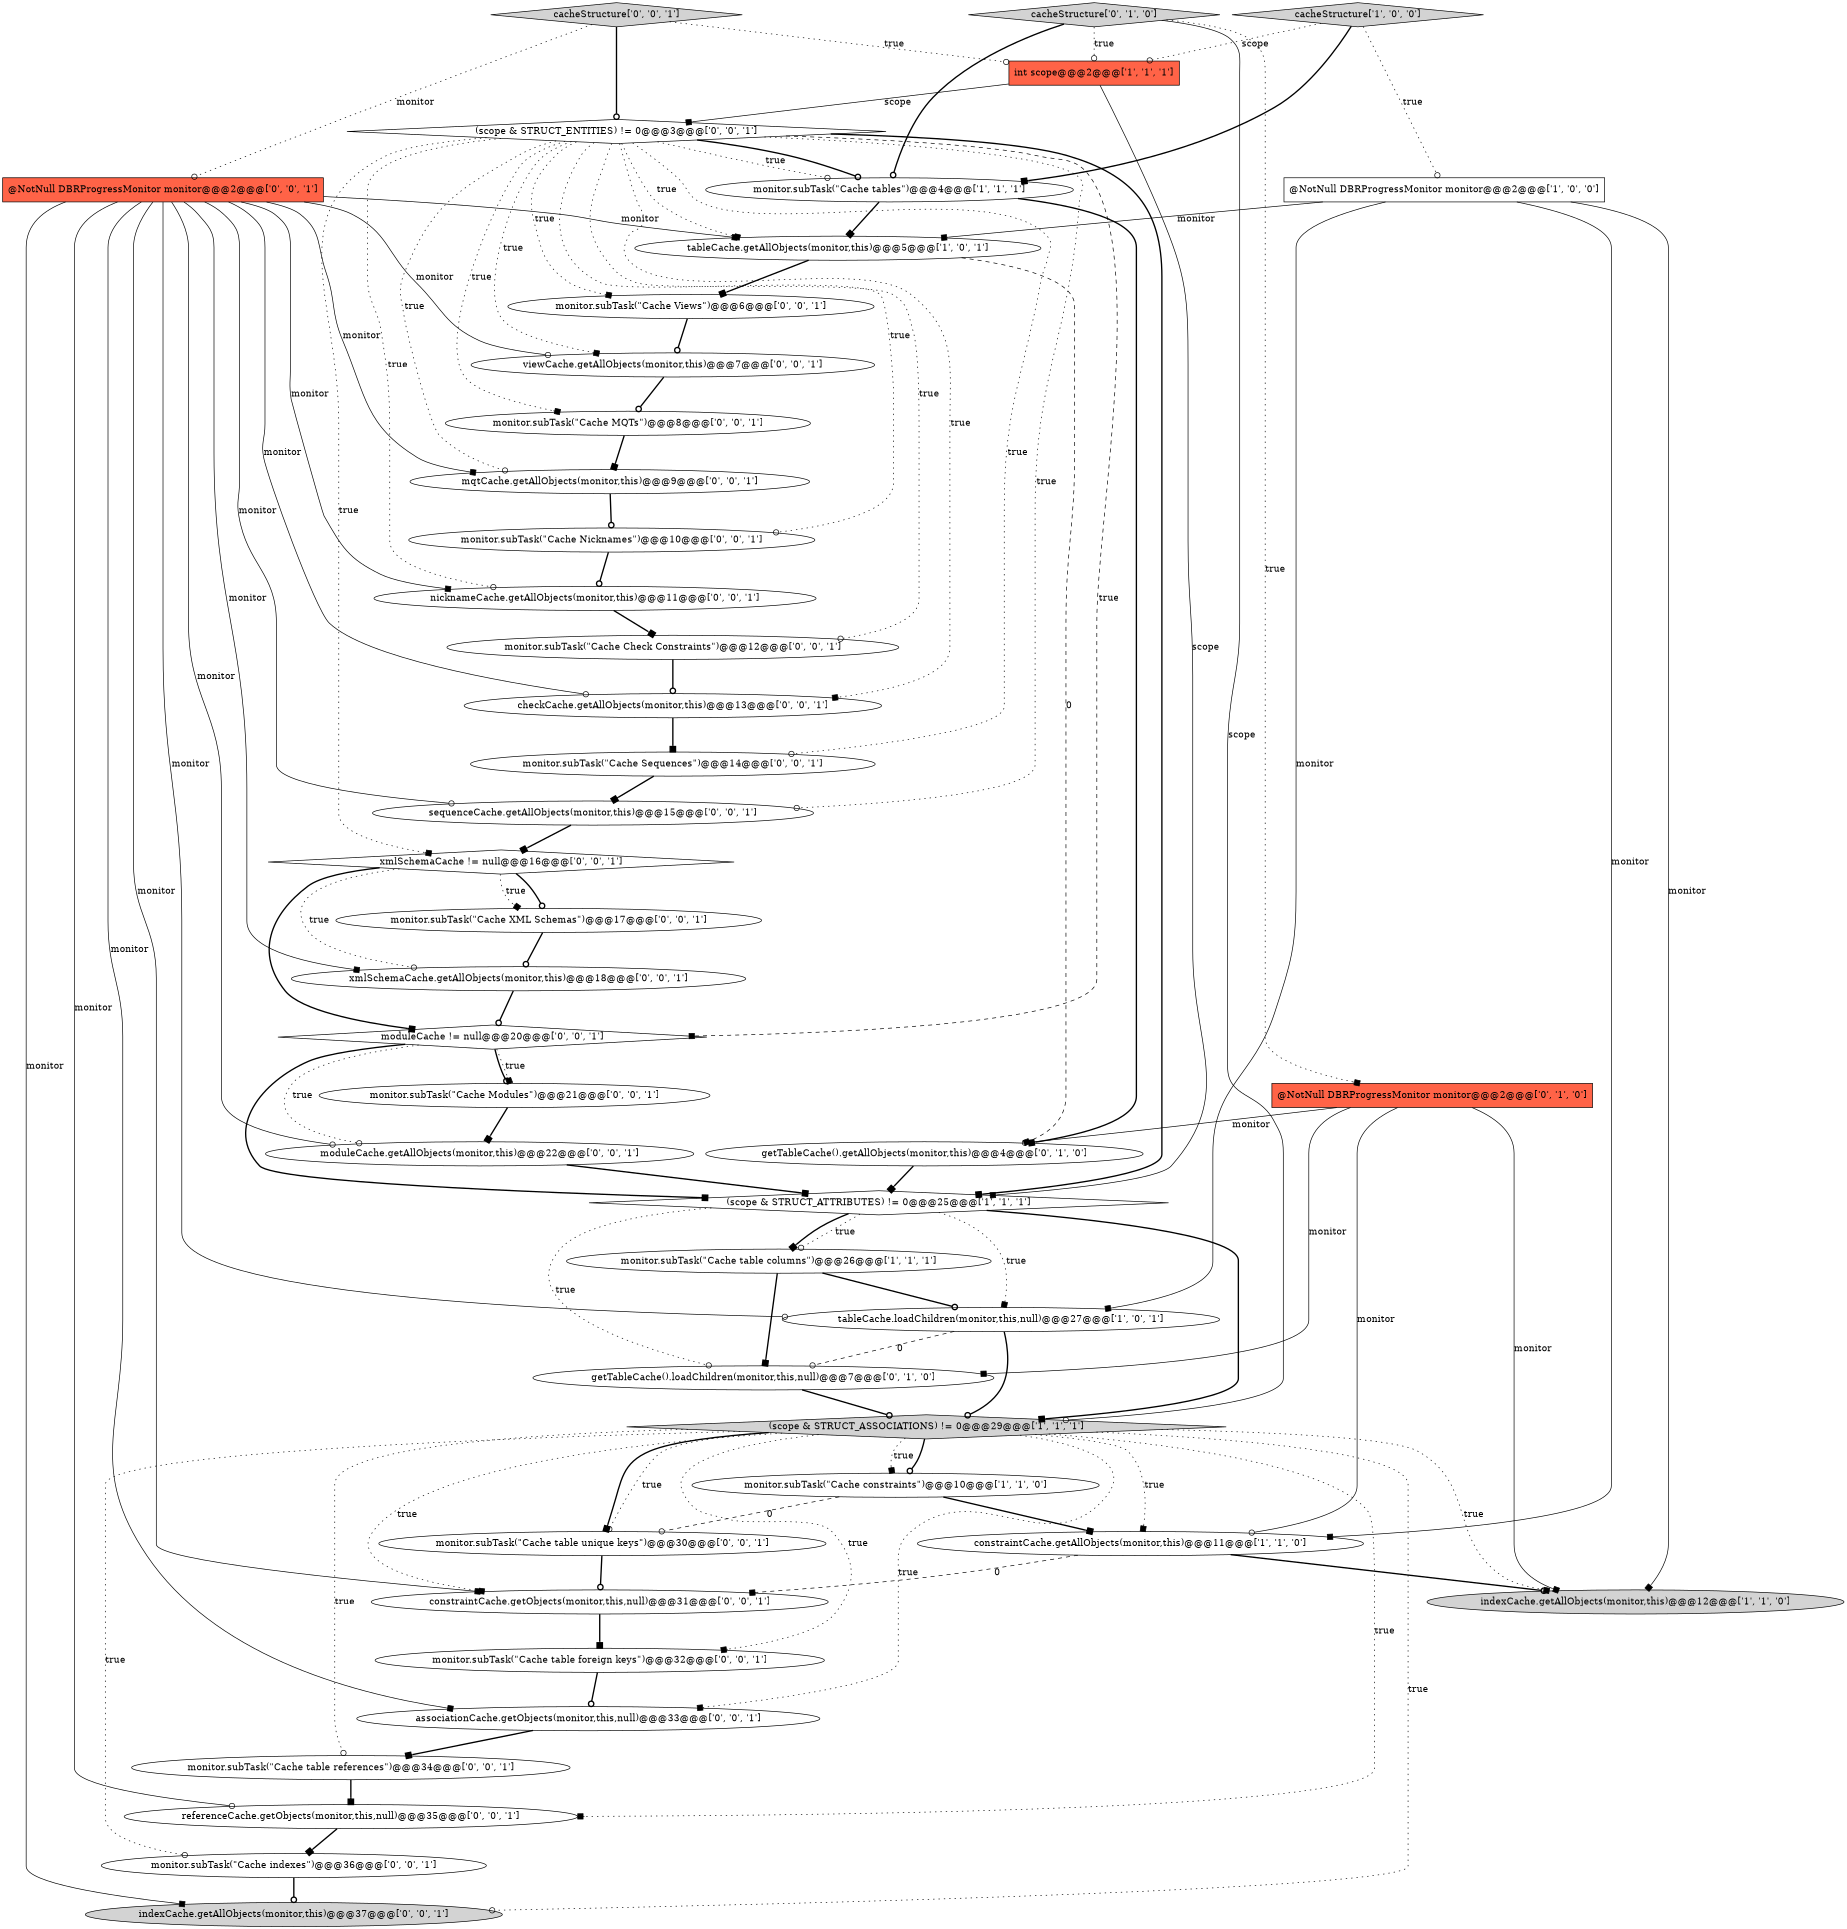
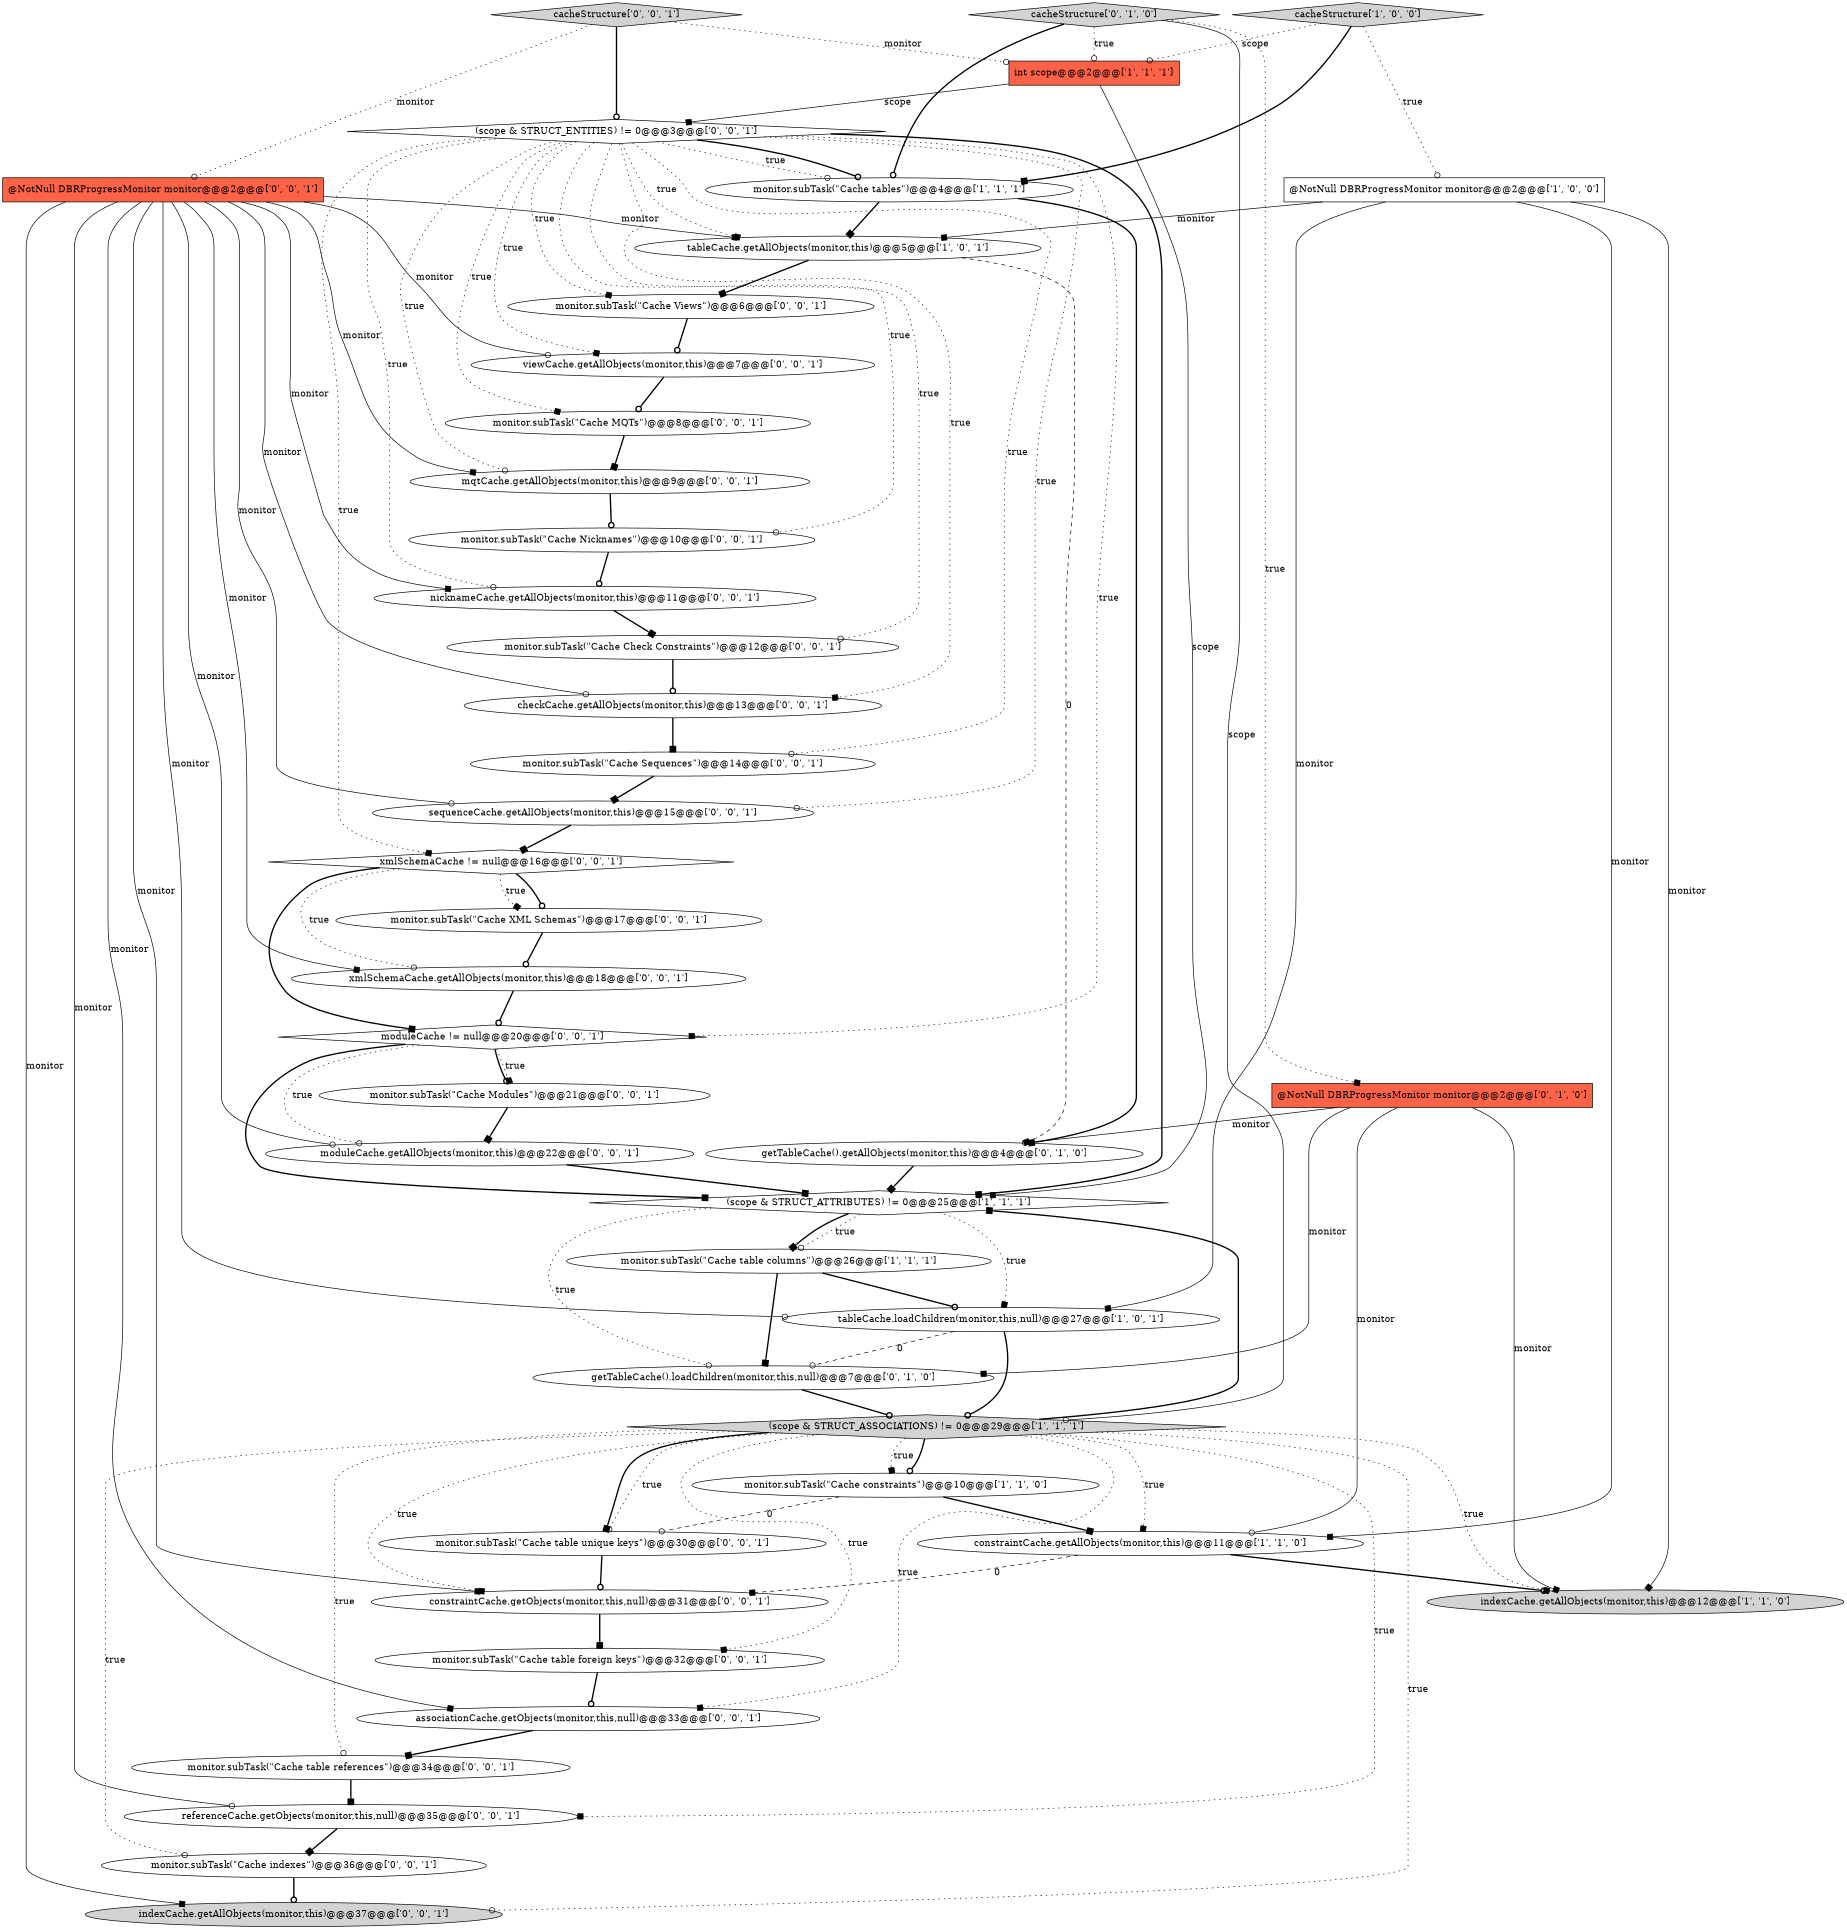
  digraph {
    node [fillcolor=white shape=ellipse style=filled]
    edge [arrowhead=box style=bold]
    n1 [fillcolor=lightgray label="cacheStructure['0', '1', '0']" shape=diamond]
    n2 [label="monitor.subTask(\"Cache tables\")@@@4@@@['1', '1', '1']"]
    n3 [fillcolor=tomato label="int scope@@@2@@@['1', '1', '1']" shape=box]
    n4 [fillcolor=tomato label="@NotNull DBRProgressMonitor monitor@@@2@@@['0', '1', '0']" shape=box]
    n5 [fillcolor=lightgray label="(scope & STRUCT_ASSOCIATIONS) != 0@@@29@@@['1', '1', '1']" shape=diamond]
    n6 [label="tableCache.getAllObjects(monitor,this)@@@5@@@['1', '0', '1']"]
    n7 [label="getTableCache().getAllObjects(monitor,this)@@@4@@@['0', '1', '0']"]
    n8 [label="(scope & STRUCT_ATTRIBUTES) != 0@@@25@@@['1', '1', '1']" shape=diamond]
    n9 [label="(scope & STRUCT_ENTITIES) != 0@@@3@@@['0', '0', '1']" shape=diamond]
    n10 [label="constraintCache.getAllObjects(monitor,this)@@@11@@@['1', '1', '0']"]
    n11 [fillcolor=lightgray label="indexCache.getAllObjects(monitor,this)@@@12@@@['1', '1', '0']"]
    n12 [label="getTableCache().loadChildren(monitor,this,null)@@@7@@@['0', '1', '0']"]
    n13 [label="xmlSchemaCache != null@@@16@@@['0', '0', '1']" shape=diamond]
    n14 [label="xmlSchemaCache.getAllObjects(monitor,this)@@@18@@@['0', '0', '1']"]
    n15 [label="moduleCache != null@@@20@@@['0', '0', '1']" shape=diamond]
    n16 [label="monitor.subTask(\"Cache XML Schemas\")@@@17@@@['0', '0', '1']"]
    n17 [label="monitor.subTask(\"Cache Modules\")@@@21@@@['0', '0', '1']"]
    n18 [label="moduleCache.getAllObjects(monitor,this)@@@22@@@['0', '0', '1']"]
    n19 [label="referenceCache.getObjects(monitor,this,null)@@@35@@@['0', '0', '1']"]
    n20 [label="monitor.subTask(\"Cache indexes\")@@@36@@@['0', '0', '1']"]
    n21 [fillcolor=lightgray label="indexCache.getAllObjects(monitor,this)@@@37@@@['0', '0', '1']"]
    n22 [label="monitor.subTask(\"Cache table foreign keys\")@@@32@@@['0', '0', '1']"]
    n23 [label="monitor.subTask(\"Cache constraints\")@@@10@@@['1', '1', '0']"]
    n24 [label="constraintCache.getObjects(monitor,this,null)@@@31@@@['0', '0', '1']"]
    n25 [label="associationCache.getObjects(monitor,this,null)@@@33@@@['0', '0', '1']"]
    n26 [label="monitor.subTask(\"Cache table references\")@@@34@@@['0', '0', '1']"]
    n27 [label="monitor.subTask(\"Cache table unique keys\")@@@30@@@['0', '0', '1']"]
    n28 [label="viewCache.getAllObjects(monitor,this)@@@7@@@['0', '0', '1']"]
    n29 [label="monitor.subTask(\"Cache MQTs\")@@@8@@@['0', '0', '1']"]
    n30 [label="mqtCache.getAllObjects(monitor,this)@@@9@@@['0', '0', '1']"]
    n31 [label="monitor.subTask(\"Cache Nicknames\")@@@10@@@['0', '0', '1']"]
    n32 [label="nicknameCache.getAllObjects(monitor,this)@@@11@@@['0', '0', '1']"]
    n33 [label="monitor.subTask(\"Cache Views\")@@@6@@@['0', '0', '1']"]
    n34 [label="tableCache.loadChildren(monitor,this,null)@@@27@@@['1', '0', '1']"]
    n35 [label="monitor.subTask(\"Cache table columns\")@@@26@@@['1', '1', '1']"]
    n36 [fillcolor=lightgray label="cacheStructure['1', '0', '0']" shape=diamond]
    n37 [label="@NotNull DBRProgressMonitor monitor@@@2@@@['1', '0', '0']" shape=box]
    n38 [fillcolor=lightgray label="cacheStructure['0', '0', '1']" shape=diamond]
    n39 [fillcolor=tomato label="@NotNull DBRProgressMonitor monitor@@@2@@@['0', '0', '1']" shape=box]
    n40 [label="checkCache.getAllObjects(monitor,this)@@@13@@@['0', '0', '1']"]
    n41 [label="monitor.subTask(\"Cache Sequences\")@@@14@@@['0', '0', '1']"]
    n42 [label="monitor.subTask(\"Cache Check Constraints\")@@@12@@@['0', '0', '1']"]
    n43 [label="sequenceCache.getAllObjects(monitor,this)@@@15@@@['0', '0', '1']"]
    n1 -> n2 [arrowhead=odot]
    n1 -> n3 [arrowhead=odot label=true style=dotted]
    n1 -> n4 [label=true style=dotted]
    n1 -> n5 [arrowhead=odot label=scope style=solid]
    n2 -> n6
    n2 -> n7
    n3 -> n8 [label=scope style=solid]
    n3 -> n9 [label=scope style=solid]
    n4 -> n7 [arrowhead=odot label=monitor style=solid]
    n4 -> n10 [arrowhead=odot label=monitor style=solid]
    n4 -> n11 [label=monitor style=solid]
    n4 -> n12 [label=monitor style=solid]
    n5 -> n10 [label=true style=dotted]
    n5 -> n11 [label=true style=dotted]
    n5 -> n19 [label=true style=dotted]
    n5 -> n20 [arrowhead=odot label=true style=dotted]
    n5 -> n21 [arrowhead=odot label=true style=dotted]
    n5 -> n22 [label=true style=dotted]
    n5 -> n23 [arrowhead=odot]
    n5 -> n23 [label=true style=dotted]
    n5 -> n24 [label=true style=dotted]
    n5 -> n25 [label=true style=dotted]
    n5 -> n26 [arrowhead=odot label=true style=dotted]
    n5 -> n27 [arrowhead=odot label=true style=dotted]
    n5 -> n27
    n6 -> n7 [label=0 style=dashed]
    n6 -> n33
    n7 -> n8
-   n8 -> n5
+   n5 -> n8
    n8 -> n12 [arrowhead=odot label=true style=dotted]
    n8 -> n34 [label=true style=dotted]
    n8 -> n35 [arrowhead=odot label=true style=dotted]
    n8 -> n35
    n9 -> n2 [arrowhead=odot]
    n9 -> n2 [arrowhead=odot label=true style=dotted]
    n9 -> n6 [label=true style=dotted]
    n9 -> n8
    n9 -> n13 [label=true style=dotted]
-   n9 -> n15 [label=true style=dashed]
+   n9 -> n15 [label=true style=dotted]
    n9 -> n28 [label=true style=dotted]
    n9 -> n29 [label=true style=dotted]
    n9 -> n30 [arrowhead=odot label=true style=dotted]
    n9 -> n31 [arrowhead=odot label=true style=dotted]
    n9 -> n32 [arrowhead=odot label=true style=dotted]
    n9 -> n33 [label=true style=dotted]
    n9 -> n40 [label=true style=dotted]
    n9 -> n41 [arrowhead=odot label=true style=dotted]
    n9 -> n42 [arrowhead=odot label=true style=dotted]
    n9 -> n43 [arrowhead=odot label=true style=dotted]
    n10 -> n11 [arrowhead=odot]
    n10 -> n24 [label=0 style=dashed]
    n12 -> n5 [arrowhead=odot]
    n13 -> n14 [arrowhead=odot label=true style=dotted]
    n13 -> n15
    n13 -> n16 [arrowhead=odot]
    n13 -> n16 [label=true style=dotted]
    n14 -> n15 [arrowhead=odot]
    n15 -> n8
    n15 -> n17 [label=true style=dotted]
    n15 -> n17 [arrowhead=odot]
    n15 -> n18 [arrowhead=odot label=true style=dotted]
    n16 -> n14 [arrowhead=odot]
    n17 -> n18
    n18 -> n8
    n19 -> n20
    n20 -> n21 [arrowhead=odot]
    n22 -> n25 [arrowhead=odot]
    n23 -> n10
    n23 -> n27 [arrowhead=odot label=0 style=dashed]
    n24 -> n22
    n25 -> n26
    n26 -> n19
    n27 -> n24 [arrowhead=odot]
    n28 -> n29 [arrowhead=odot]
    n29 -> n30
    n30 -> n31 [arrowhead=odot]
    n31 -> n32 [arrowhead=odot]
    n32 -> n42
    n33 -> n28 [arrowhead=odot]
    n34 -> n5 [arrowhead=odot]
    n34 -> n12 [arrowhead=odot label=0 style=dashed]
    n35 -> n12
    n35 -> n34 [arrowhead=odot]
    n36 -> n2
    n36 -> n3 [arrowhead=odot label=scope style=dotted]
    n36 -> n37 [arrowhead=odot label=true style=dotted]
    n37 -> n6 [label=monitor style=solid]
    n37 -> n10 [label=monitor style=solid]
    n37 -> n11 [label=monitor style=solid]
    n37 -> n34 [label=monitor style=solid]
-   n38 -> n3 [arrowhead=odot label=true style=dotted]
+   n38 -> n3 [arrowhead=odot label=monitor style=dotted]
    n38 -> n9 [arrowhead=odot]
    n38 -> n39 [arrowhead=odot label=monitor style=dotted]
    n39 -> n6 [label=monitor style=solid]
    n39 -> n14 [label=monitor style=solid]
    n39 -> n18 [arrowhead=odot label=monitor style=solid]
    n39 -> n19 [arrowhead=odot label=monitor style=solid]
    n39 -> n21 [label=monitor style=solid]
    n39 -> n24 [label=monitor style=solid]
    n39 -> n25 [label=monitor style=solid]
    n39 -> n28 [arrowhead=odot label=monitor style=solid]
    n39 -> n30 [label=monitor style=solid]
    n39 -> n32 [label=monitor style=solid]
    n39 -> n34 [arrowhead=odot label=monitor style=solid]
    n39 -> n40 [arrowhead=odot label=monitor style=solid]
    n39 -> n43 [arrowhead=odot label=monitor style=solid]
    n40 -> n41
    n41 -> n43
    n42 -> n40 [arrowhead=odot]
    n43 -> n13
  }
